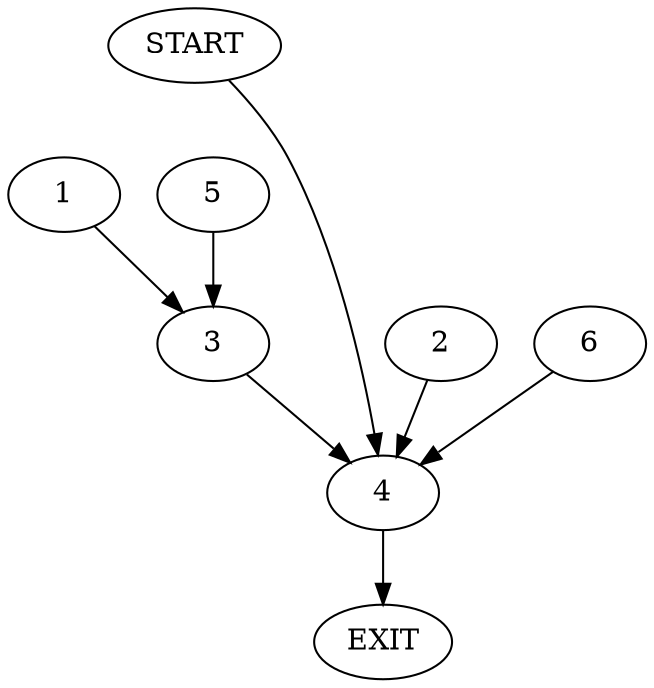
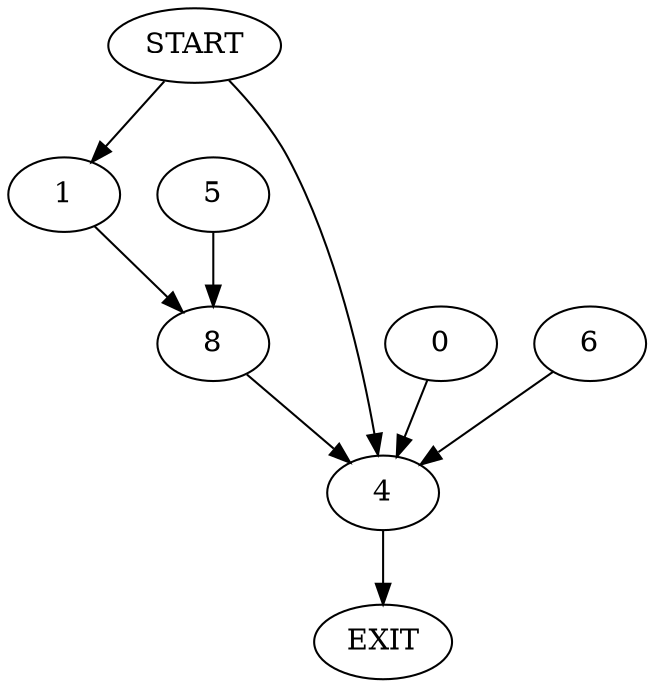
  digraph {
    fontname="DejaVu Serif"
    node [fontname="DejaVu Serif"]
    edge [fontname="DejaVu Serif"]
    n1 [label=START]
    1
    4
-   3
+   3 [label=8]
    n5 [label=EXIT]
-   2
+   2 [label=0]
    5
    6
+   n1 -> 1
    n1 -> 4
    1 -> 3
    4 -> n5
    3 -> 4
    2 -> 4
    5 -> 3
    6 -> 4
  }
